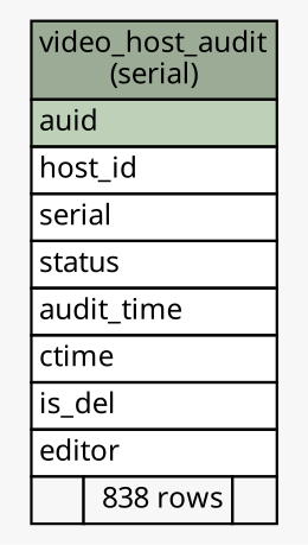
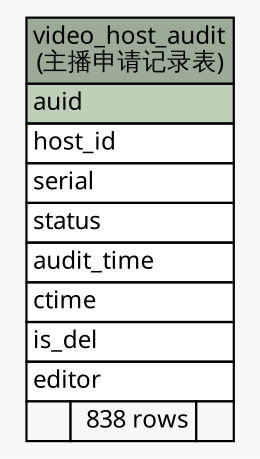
  digraph {
    bgcolor="#f7f7f7"
    fontname="Microsoft YaHei"
    fontsize=11
    nodesep=0.18
    rankdir=RL
    ranksep=0.46
-   n1 [fontname="Microsoft YaHei" fontsize=11 label=<     <TABLE BORDER="0" CELLBORDER="1" CELLSPACING="0" BGCOLOR="#ffffff">       <TR><TD COLSPAN="3" BGCOLOR="#9bab96" ALIGN="CENTER">video_host_audit<br/>(serial)</TD></TR>       <TR><TD PORT="auid" COLSPAN="3" BGCOLOR="#bed1b8" ALIGN="LEFT">auid</TD></TR>       <TR><TD PORT="host_id" COLSPAN="3" ALIGN="LEFT">host_id</TD></TR>       <TR><TD PORT="serial" COLSPAN="3" ALIGN="LEFT">serial</TD></TR>       <TR><TD PORT="status" COLSPAN="3" ALIGN="LEFT">status</TD></TR>       <TR><TD PORT="audit_time" COLSPAN="3" ALIGN="LEFT">audit_time</TD></TR>       <TR><TD PORT="ctime" COLSPAN="3" ALIGN="LEFT">ctime</TD></TR>       <TR><TD PORT="is_del" COLSPAN="3" ALIGN="LEFT">is_del</TD></TR>       <TR><TD PORT="editor" COLSPAN="3" ALIGN="LEFT">editor</TD></TR>       <TR><TD ALIGN="LEFT" BGCOLOR="#f7f7f7">  </TD><TD ALIGN="RIGHT" BGCOLOR="#f7f7f7">838 rows</TD><TD ALIGN="RIGHT" BGCOLOR="#f7f7f7">  </TD></TR>     </TABLE>> shape=plaintext]
+   n1 [fontname="Microsoft YaHei" fontsize=11 label=<     <TABLE BORDER="0" CELLBORDER="1" CELLSPACING="0" BGCOLOR="#ffffff">       <TR><TD COLSPAN="3" BGCOLOR="#9bab96" ALIGN="CENTER">video_host_audit<br/>(主播申请记录表)</TD></TR>       <TR><TD PORT="auid" COLSPAN="3" BGCOLOR="#bed1b8" ALIGN="LEFT">auid</TD></TR>       <TR><TD PORT="host_id" COLSPAN="3" ALIGN="LEFT">host_id</TD></TR>       <TR><TD PORT="serial" COLSPAN="3" ALIGN="LEFT">serial</TD></TR>       <TR><TD PORT="status" COLSPAN="3" ALIGN="LEFT">status</TD></TR>       <TR><TD PORT="audit_time" COLSPAN="3" ALIGN="LEFT">audit_time</TD></TR>       <TR><TD PORT="ctime" COLSPAN="3" ALIGN="LEFT">ctime</TD></TR>       <TR><TD PORT="is_del" COLSPAN="3" ALIGN="LEFT">is_del</TD></TR>       <TR><TD PORT="editor" COLSPAN="3" ALIGN="LEFT">editor</TD></TR>       <TR><TD ALIGN="LEFT" BGCOLOR="#f7f7f7">  </TD><TD ALIGN="RIGHT" BGCOLOR="#f7f7f7">838 rows</TD><TD ALIGN="RIGHT" BGCOLOR="#f7f7f7">  </TD></TR>     </TABLE>> shape=plaintext]
  }
